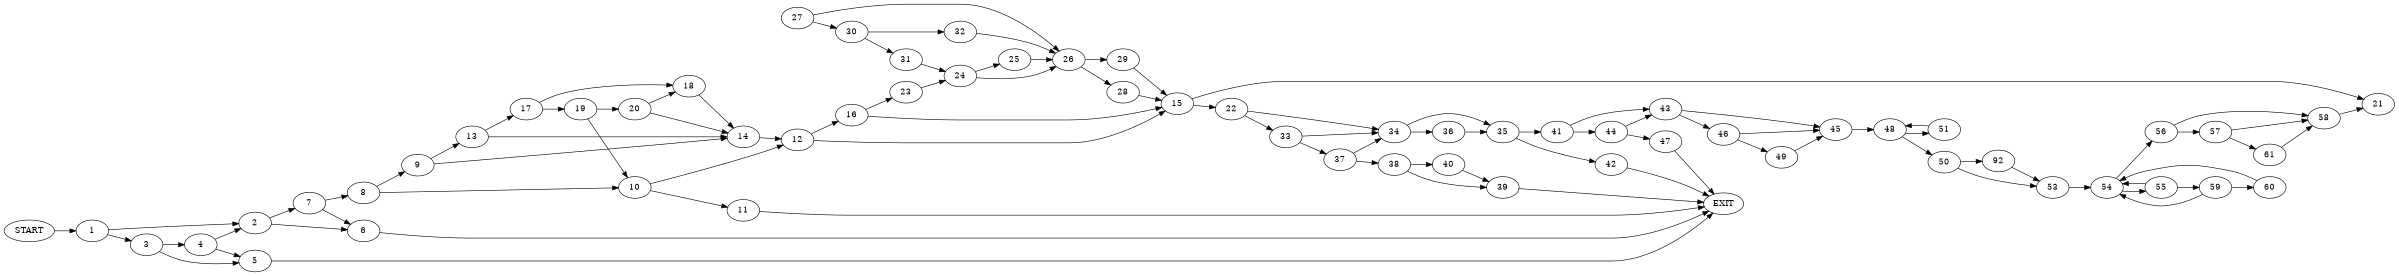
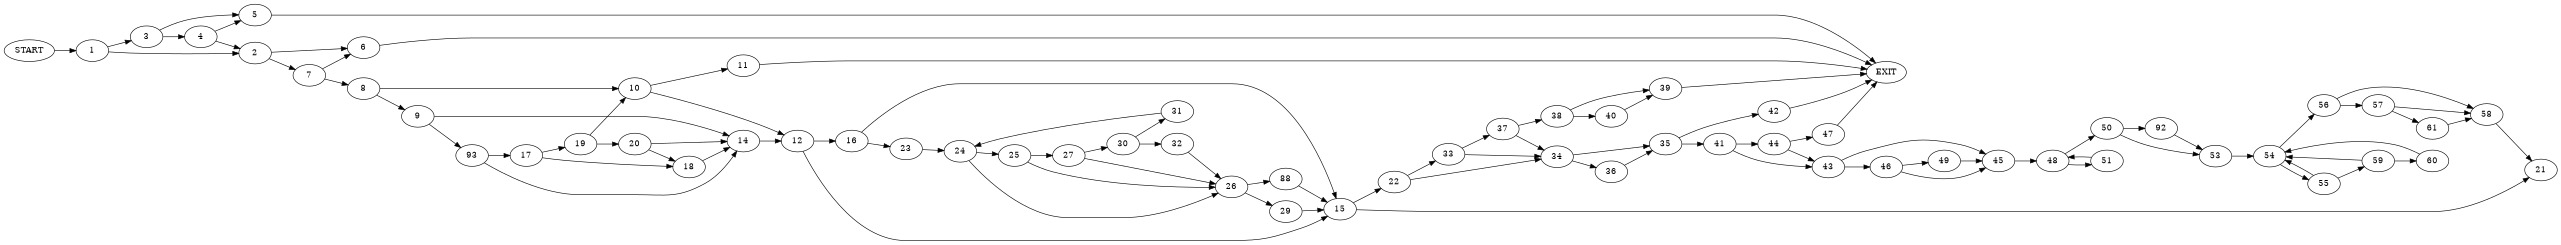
  digraph {
    fontname="DejaVu Serif"
    rankdir=LR
    node [fontname="DejaVu Serif"]
    edge [fontname="DejaVu Serif"]
    n1 [label=START]
    1
    2
    3
    n5 [label=EXIT]
    6
    7
    4
    5
    8
    9
    10
-   13
+   13 [label=93]
    14
    11
    12
    17
    15
    16
    21
    22
    23
    18
    19
    33
    34
    24
    20
    37
    35
    36
    25
    26
    27
-   28
+   28 [label=88]
    29
    30
    31
    32
    38
    41
    42
    43
    44
    39
    40
    45
    46
    47
    48
    49
    50
    51
    n54 [label=92]
    53
    54
    55
    56
    59
    57
    58
    60
    61
    n1 -> 1
    1 -> 2
    1 -> 3
    2 -> 6
    2 -> 7
    3 -> 4
    3 -> 5
    6 -> n5
    7 -> 6
    7 -> 8
    4 -> 2
    4 -> 5
    5 -> n5
    8 -> 9
    8 -> 10
    9 -> 13
    9 -> 14
    10 -> 11
    10 -> 12
    13 -> 14
    13 -> 17
    14 -> 12
    11 -> n5
    12 -> 15
    12 -> 16
    17 -> 18
    17 -> 19
    15 -> 21
    15 -> 22
    16 -> 15
    16 -> 23
    22 -> 33
    22 -> 34
    23 -> 24
    18 -> 14
    19 -> 10
    19 -> 20
    33 -> 34
    33 -> 37
    34 -> 35
    34 -> 36
    24 -> 25
    24 -> 26
    20 -> 14
    20 -> 18
    37 -> 34
    37 -> 38
    35 -> 41
    35 -> 42
    36 -> 35
    25 -> 26
+   25 -> 27
    26 -> 28
    26 -> 29
    27 -> 26
    27 -> 30
    28 -> 15
    29 -> 15
    30 -> 31
    30 -> 32
    31 -> 24
    32 -> 26
    38 -> 39
    38 -> 40
    41 -> 43
    41 -> 44
    42 -> n5
    43 -> 45
    43 -> 46
    44 -> 43
    44 -> 47
    39 -> n5
    40 -> 39
    45 -> 48
    46 -> 45
    46 -> 49
    47 -> n5
    48 -> 50
    48 -> 51
    49 -> 45
    50 -> n54
    50 -> 53
    51 -> 48
    n54 -> 53
    53 -> 54
    54 -> 55
    54 -> 56
    55 -> 54
    55 -> 59
    56 -> 57
    56 -> 58
    59 -> 54
    59 -> 60
    57 -> 58
    57 -> 61
    58 -> 21
    60 -> 54
    61 -> 58
  }
